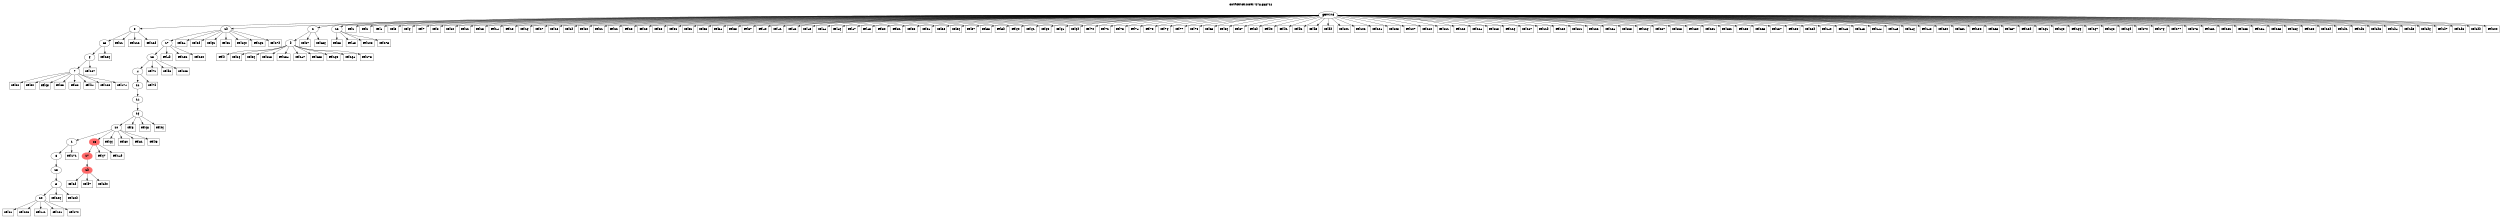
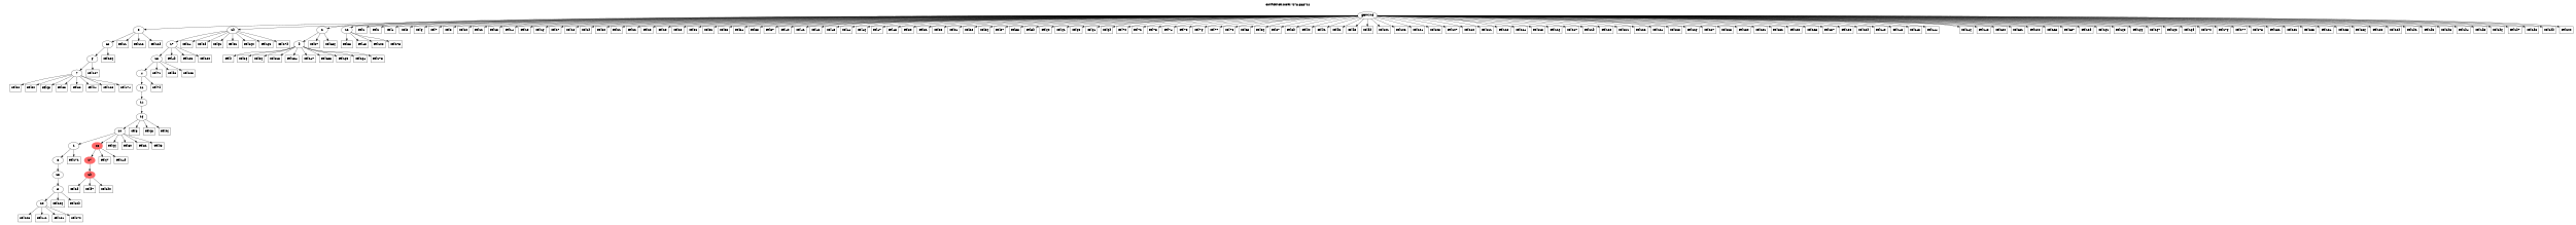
  digraph {
    fontname="DejaVu Sans"
    label="Confidence score: -278.835711"
    labelloc=t
    node [fontname="DejaVu Sans" shape=box]
    edge [fontname="DejaVu Sans"]
    n1 [label=6 shape=""]
    n2 [label=7 shape=""]
    cell187
    cell30
    cell52
    cell65
    cell83
    cell88
    cell94
    cell100
    n11 [label=cell474]
    n12 [label=15 shape=""]
    cell136
    n14 [label=3 shape=""]
    cell11
    cell112
    cell129
    n18 [label=5 shape=""]
    n19 [label=20 shape=""]
    cell106
    cell109
-   cell84
    cell123
    cell141
    cell154
    cell172
    n27 [label=13 shape=""]
    n28 [label=8 shape=""]
    n29 [label=1 shape=""]
    cell171
    n31 [color=indianred1 label=17 style=filled shape=""]
    n32 [color=indianred1 label=19 style=filled shape=""]
    cell29
    cell97
    cell190
    n36 [color=indianred1 label=18 style=filled shape=""]
    cell67
    cell149
    n39 [label=10 shape=""]
    cell66
    cell80
    cell81
    cell93
    n44 [label=16 shape=""]
    cell3
    cell68
    cell96
    n48 [label=14 shape=""]
    n49 [label=11 shape=""]
    n50 [label=4 shape=""]
    cell79
    n52 [label=18 shape=""]
    cell71
    cell98
    cell103
    n56 [label=17 shape=""]
    cell49
    cell152
    cell180
    n60 [label=19 shape=""]
    cell24
    cell39
    cell62
    cell82
    cell160
    cell162
    cell179
    n68 [label=2 shape=""]
    n69 [label=9 shape=""]
    cell27
    cell156
    cell9
    cell26
    cell36
    cell118
    cell134
    cell147
    cell158
    cell163
    cell164
    cell173
    n82 [label=germline shape=""]
    n83 [label=12 shape=""]
    cell1
    cell2
    cell4
    cell5
    cell6
    cell7
    cell8
    cell10
    cell12
    cell13
    cell14
    cell15
    cell16
    cell17
    cell18
    cell19
    cell20
    cell21
    cell22
    cell23
    cell25
    cell28
    cell31
    cell32
    cell33
    cell34
    cell35
    cell37
    cell40
    cell41
    cell42
    cell43
    cell44
    cell46
    cell47
    cell48
    cell50
    cell51
    cell53
    cell54
    cell55
    cell56
    cell57
    cell58
    cell59
    cell60
    cell61
    cell63
    cell64
    cell69
    cell70
    cell72
    cell73
    cell74
    cell75
    cell76
    cell77
    cell78
    cell85
    cell86
    cell87
    cell89
    cell90
    cell91
    cell92
    cell95
    cell99
    cell101
    cell102
    cell104
    cell105
    cell107
    cell110
    cell111
    cell113
    cell114
    cell115
    cell116
    cell117
    cell119
    cell120
    cell121
    cell122
    cell124
    cell125
    cell126
    cell127
    cell128
    cell130
    cell131
    cell132
    cell133
    cell135
    cell137
    cell138
    cell139
    cell140
    cell142
    cell143
    cell144
-   cell145
    cell146
    cell148
    cell150
    cell151
    cell153
    cell155
    cell157
    cell159
    cell161
    cell165
    cell166
    cell167
    cell168
    cell169
    cell170
    cell176
    cell177
    cell178
    cell181
    cell182
    cell183
    cell184
    cell185
    cell186
    cell188
    cell189
    cell191
    cell192
    cell193
    cell194
    cell195
    cell196
    cell197
    cell198
    cell199
    cell200
    cell38
    cell45
    cell108
    cell175
    n1 -> n2
    n1 -> cell187
    n2 -> cell30
    n2 -> cell52
    n2 -> cell65
    n2 -> cell83
    n2 -> cell88
    n2 -> cell94
    n2 -> cell100
    n2 -> n11
    n12 -> n1
    n12 -> cell136
    n14 -> n12
    n14 -> cell11
    n14 -> cell112
    n14 -> cell129
    n18 -> n19
    n18 -> cell106
    n18 -> cell109
-   n19 -> cell84
    n19 -> cell123
    n19 -> cell141
    n19 -> cell154
    n19 -> cell172
    n27 -> n18
    n28 -> n27
    n29 -> n28
    n29 -> cell171
    n31 -> n32
    n32 -> cell29
    n32 -> cell97
    n32 -> cell190
    n36 -> n31
    n36 -> cell67
    n36 -> cell149
    n39 -> n29
    n39 -> n36
    n39 -> cell66
    n39 -> cell80
    n39 -> cell81
    n39 -> cell93
    n44 -> n39
    n44 -> cell3
    n44 -> cell68
    n44 -> cell96
    n48 -> n44
    n49 -> n48
    n50 -> n49
    n50 -> cell79
    n52 -> n50
    n52 -> cell71
    n52 -> cell98
    n52 -> cell103
    n56 -> n52
    n56 -> cell49
    n56 -> cell152
    n56 -> cell180
    n60 -> n56
    n60 -> cell24
    n60 -> cell39
    n60 -> cell62
    n60 -> cell82
    n60 -> cell160
    n60 -> cell162
    n60 -> cell179
    n68 -> n69
    n68 -> cell27
    n68 -> cell156
    n69 -> cell9
    n69 -> cell26
    n69 -> cell36
    n69 -> cell118
    n69 -> cell134
    n69 -> cell147
    n69 -> cell158
    n69 -> cell163
    n69 -> cell164
    n69 -> cell173
    n82 -> n14
    n82 -> n60
    n82 -> n68
    n82 -> n83
    n82 -> cell1
    n82 -> cell2
    n82 -> cell4
    n82 -> cell5
    n82 -> cell6
    n82 -> cell7
    n82 -> cell8
    n82 -> cell10
    n82 -> cell12
    n82 -> cell13
    n82 -> cell14
    n82 -> cell15
    n82 -> cell16
    n82 -> cell17
    n82 -> cell18
    n82 -> cell19
    n82 -> cell20
    n82 -> cell21
    n82 -> cell22
    n82 -> cell23
    n82 -> cell25
    n82 -> cell28
    n82 -> cell31
    n82 -> cell32
    n82 -> cell33
    n82 -> cell34
    n82 -> cell35
    n82 -> cell37
    n82 -> cell40
    n82 -> cell41
    n82 -> cell42
    n82 -> cell43
    n82 -> cell44
    n82 -> cell46
    n82 -> cell47
    n82 -> cell48
    n82 -> cell50
    n82 -> cell51
    n82 -> cell53
    n82 -> cell54
    n82 -> cell55
    n82 -> cell56
    n82 -> cell57
    n82 -> cell58
    n82 -> cell59
    n82 -> cell60
    n82 -> cell61
    n82 -> cell63
    n82 -> cell64
    n82 -> cell69
    n82 -> cell70
    n82 -> cell72
    n82 -> cell73
    n82 -> cell74
    n82 -> cell75
    n82 -> cell76
    n82 -> cell77
    n82 -> cell78
    n82 -> cell85
    n82 -> cell86
    n82 -> cell87
    n82 -> cell89
    n82 -> cell90
    n82 -> cell91
    n82 -> cell92
    n82 -> cell95
    n82 -> cell99
    n82 -> cell101
    n82 -> cell102
    n82 -> cell104
    n82 -> cell105
    n82 -> cell107
    n82 -> cell110
    n82 -> cell111
    n82 -> cell113
    n82 -> cell114
    n82 -> cell115
    n82 -> cell116
    n82 -> cell117
    n82 -> cell119
    n82 -> cell120
    n82 -> cell121
    n82 -> cell122
    n82 -> cell124
    n82 -> cell125
    n82 -> cell126
    n82 -> cell127
    n82 -> cell128
    n82 -> cell130
    n82 -> cell131
    n82 -> cell132
    n82 -> cell133
    n82 -> cell135
    n82 -> cell137
    n82 -> cell138
    n82 -> cell139
    n82 -> cell140
    n82 -> cell142
    n82 -> cell143
    n82 -> cell144
-   n82 -> cell145
    n82 -> cell146
    n82 -> cell148
    n82 -> cell150
    n82 -> cell151
    n82 -> cell153
    n82 -> cell155
    n82 -> cell157
    n82 -> cell159
    n82 -> cell161
    n82 -> cell165
    n82 -> cell166
    n82 -> cell167
    n82 -> cell168
    n82 -> cell169
    n82 -> cell170
    n82 -> cell176
    n82 -> cell177
    n82 -> cell178
    n82 -> cell181
    n82 -> cell182
    n82 -> cell183
    n82 -> cell184
    n82 -> cell185
    n82 -> cell186
    n82 -> cell188
    n82 -> cell189
    n82 -> cell191
    n82 -> cell192
    n82 -> cell193
    n82 -> cell194
    n82 -> cell195
    n82 -> cell196
    n82 -> cell197
    n82 -> cell198
    n82 -> cell199
    n82 -> cell200
    n83 -> cell38
    n83 -> cell45
    n83 -> cell108
    n83 -> cell175
  }
